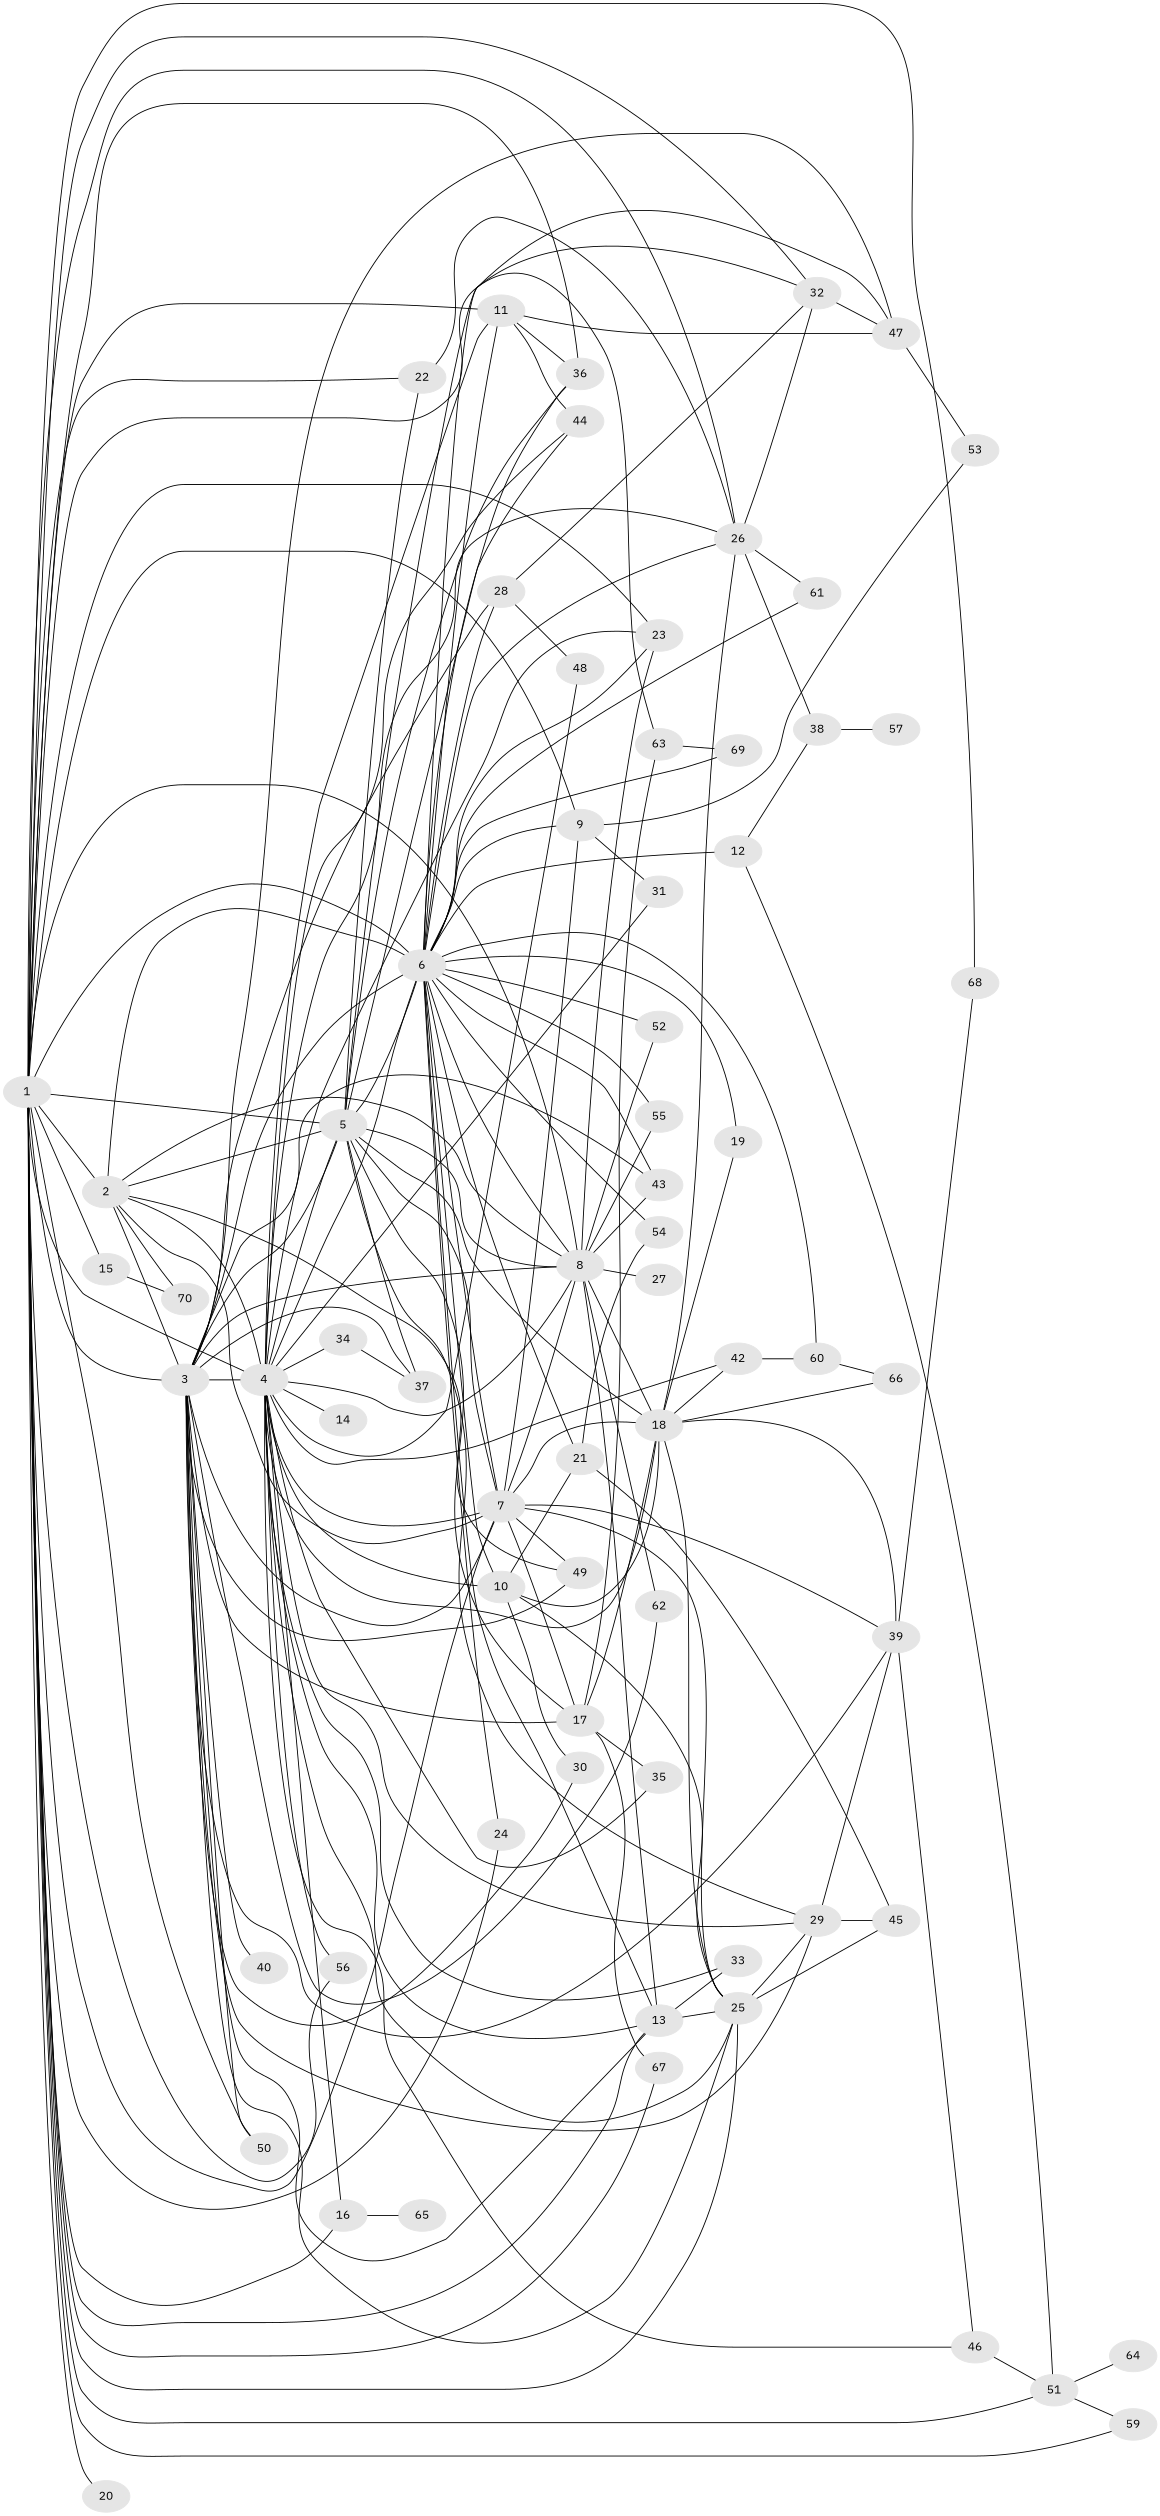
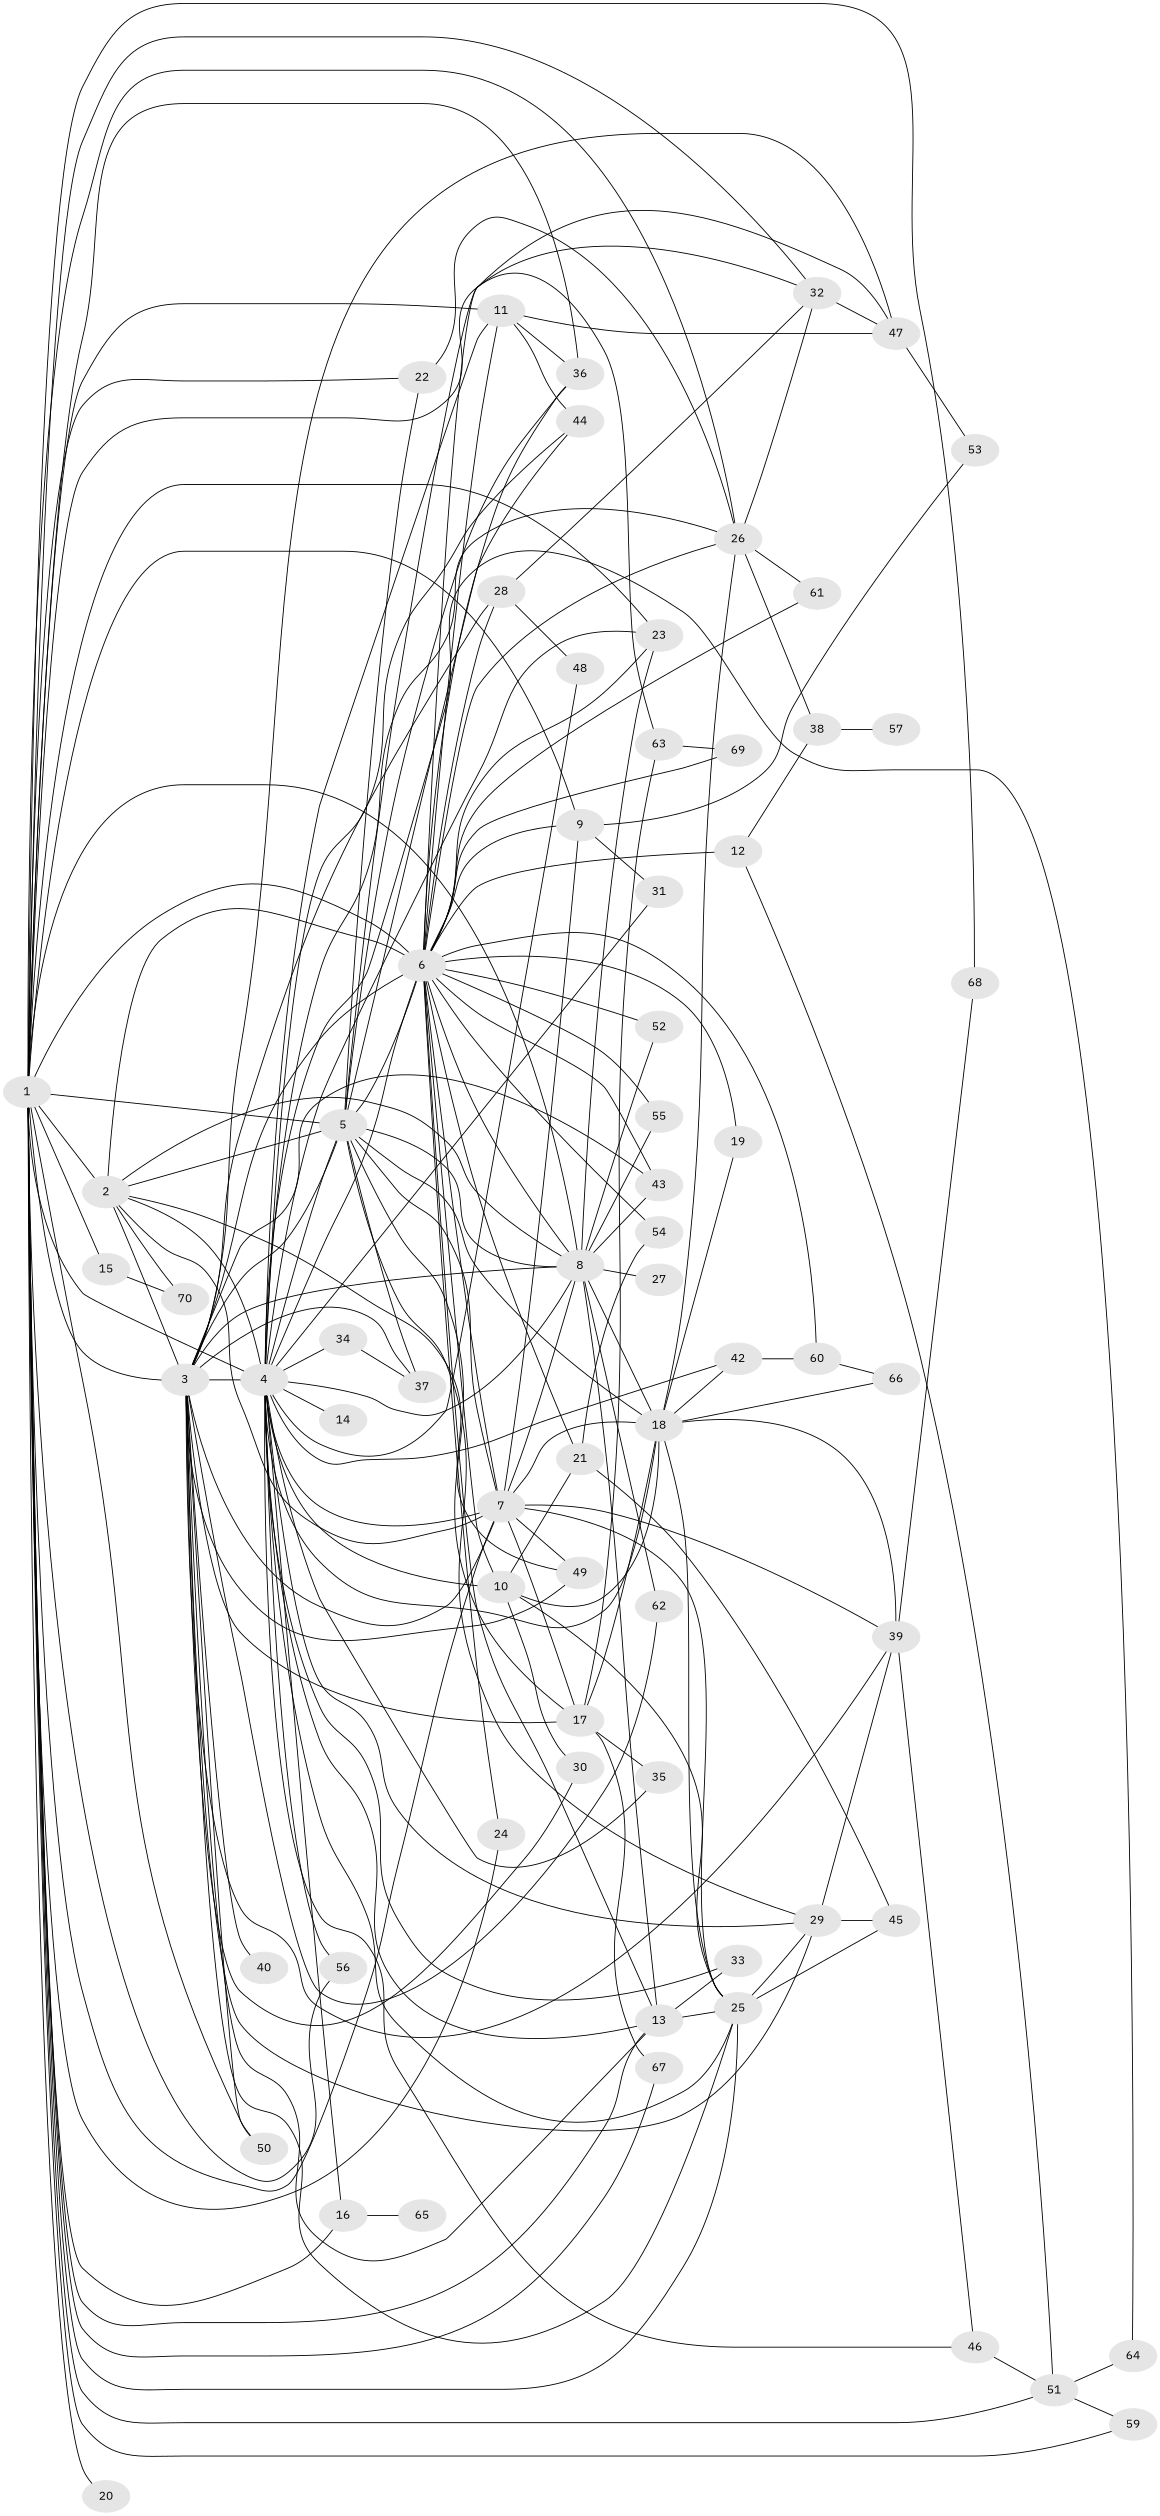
  graph {
    fontname="IBM Plex Sans"
    rankdir=LR
    node [color=gray90 fontname="IBM Plex Sans" style=filled]
    edge [fontname="IBM Plex Sans" weight=1.0]
    1
    2
    3
    4
    5
    6
    7
    8
    9
    11
    13
    15
    16
    20
    22
    23
    24
    25
    26
    32
    36
    50
    51
    56
    59
    63
    67
    68
    49
    70
    17
    28
    29
    30
    37
    39
    40
    43
    47
    62
    10
    14
    18
    31
    33
    34
    35
    42
    44
    46
    48
    64
    12
    19
    21
    52
    54
    55
    60
    61
    69
    27
    53
    65
    45
    38
    66
    57
    1 -- 2 [weight=3.0]
    1 -- 3 [weight=6.0]
    1 -- 4 [weight=4.0]
    1 -- 5 [weight=15.0]
    1 -- 6 [weight=3.0]
    1 -- 7 [weight=2.0]
    1 -- 8 [weight=2.0]
    1 -- 9
    1 -- 11 [weight=3.0]
    1 -- 13
    1 -- 15
    1 -- 16
    1 -- 20
    1 -- 22
    1 -- 23 [weight=2.0]
    1 -- 24
    1 -- 25
    1 -- 26
    1 -- 32
    1 -- 36
    1 -- 50
    1 -- 51 [weight=2.0]
    1 -- 56
    1 -- 59
    1 -- 63
    1 -- 67
    1 -- 68
    2 -- 3
    2 -- 4 [weight=2.0]
    2 -- 5
    2 -- 6
    2 -- 7 [weight=2.0]
    2 -- 8
    2 -- 49
    2 -- 70
    3 -- 4 [weight=2.0]
    3 -- 5 [weight=2.0]
    3 -- 6 [weight=2.0]
    3 -- 7
    3 -- 8
    3 -- 13
    3 -- 25 [weight=2.0]
    3 -- 50
    3 -- 49 [weight=2.0]
    3 -- 17
    3 -- 28
    3 -- 29
    3 -- 30
    3 -- 37 [weight=2.0]
    3 -- 39
    3 -- 40
    3 -- 43
    3 -- 47 [weight=3.0]
    3 -- 62
    4 -- 5 [weight=2.0]
    4 -- 6 [weight=3.0]
    4 -- 7 [weight=3.0]
    4 -- 8 [weight=3.0]
    4 -- 11 [weight=2.0]
    4 -- 13
    4 -- 16
    4 -- 23
    4 -- 25
    4 -- 26
    4 -- 56
    4 -- 29
    4 -- 10
    4 -- 14
    4 -- 18
    4 -- 31
    4 -- 33
    4 -- 34 [weight=2.0]
    4 -- 35
    4 -- 42
    4 -- 44
    4 -- 46
    4 -- 48
+   4 -- 64
    5 -- 6
    5 -- 7 [weight=2.0]
    5 -- 8 [weight=2.0]
    5 -- 22
    5 -- 32
    5 -- 36
    5 -- 17 [weight=2.0]
    5 -- 29
    5 -- 37
    5 -- 18
    5 -- 44
    6 -- 7 [weight=2.0]
    6 -- 8
    6 -- 9 [weight=2.0]
    6 -- 11
    6 -- 13
    6 -- 23
    6 -- 24
    6 -- 26
    6 -- 36
    6 -- 28
    6 -- 43
    6 -- 47
    6 -- 10 [weight=2.0]
    6 -- 12
    6 -- 19
    6 -- 21
    6 -- 52
    6 -- 54
    6 -- 55
    6 -- 60
    6 -- 61
    6 -- 69
    7 -- 8
    7 -- 9
    7 -- 25 [weight=7.0]
    7 -- 49
    7 -- 17
    7 -- 39
    7 -- 18
    8 -- 13
    8 -- 23
    8 -- 43
    8 -- 62
    8 -- 18
    8 -- 52
    8 -- 55
    8 -- 27
    9 -- 31
    9 -- 53
    11 -- 36
    11 -- 47 [weight=5.0]
    11 -- 44
    13 -- 25
    13 -- 33
    15 -- 70
    16 -- 65
    22 -- 26
    25 -- 29
    25 -- 45
    26 -- 32
    26 -- 61
    26 -- 38
    32 -- 47
    51 -- 59
    51 -- 64
    63 -- 69
    17 -- 63
    17 -- 67
    17 -- 18
    17 -- 35
    28 -- 32
    28 -- 48
    29 -- 39
    29 -- 45
    39 -- 68
    39 -- 46
    47 -- 53
    10 -- 25
    10 -- 30
    10 -- 18
    10 -- 21
    18 -- 25
    18 -- 26
    18 -- 39
    18 -- 42
    18 -- 19
    18 -- 66
    34 -- 37
    42 -- 60
    46 -- 51
    12 -- 51
    12 -- 38
    21 -- 54
    21 -- 45
    60 -- 66
    38 -- 57
  }
